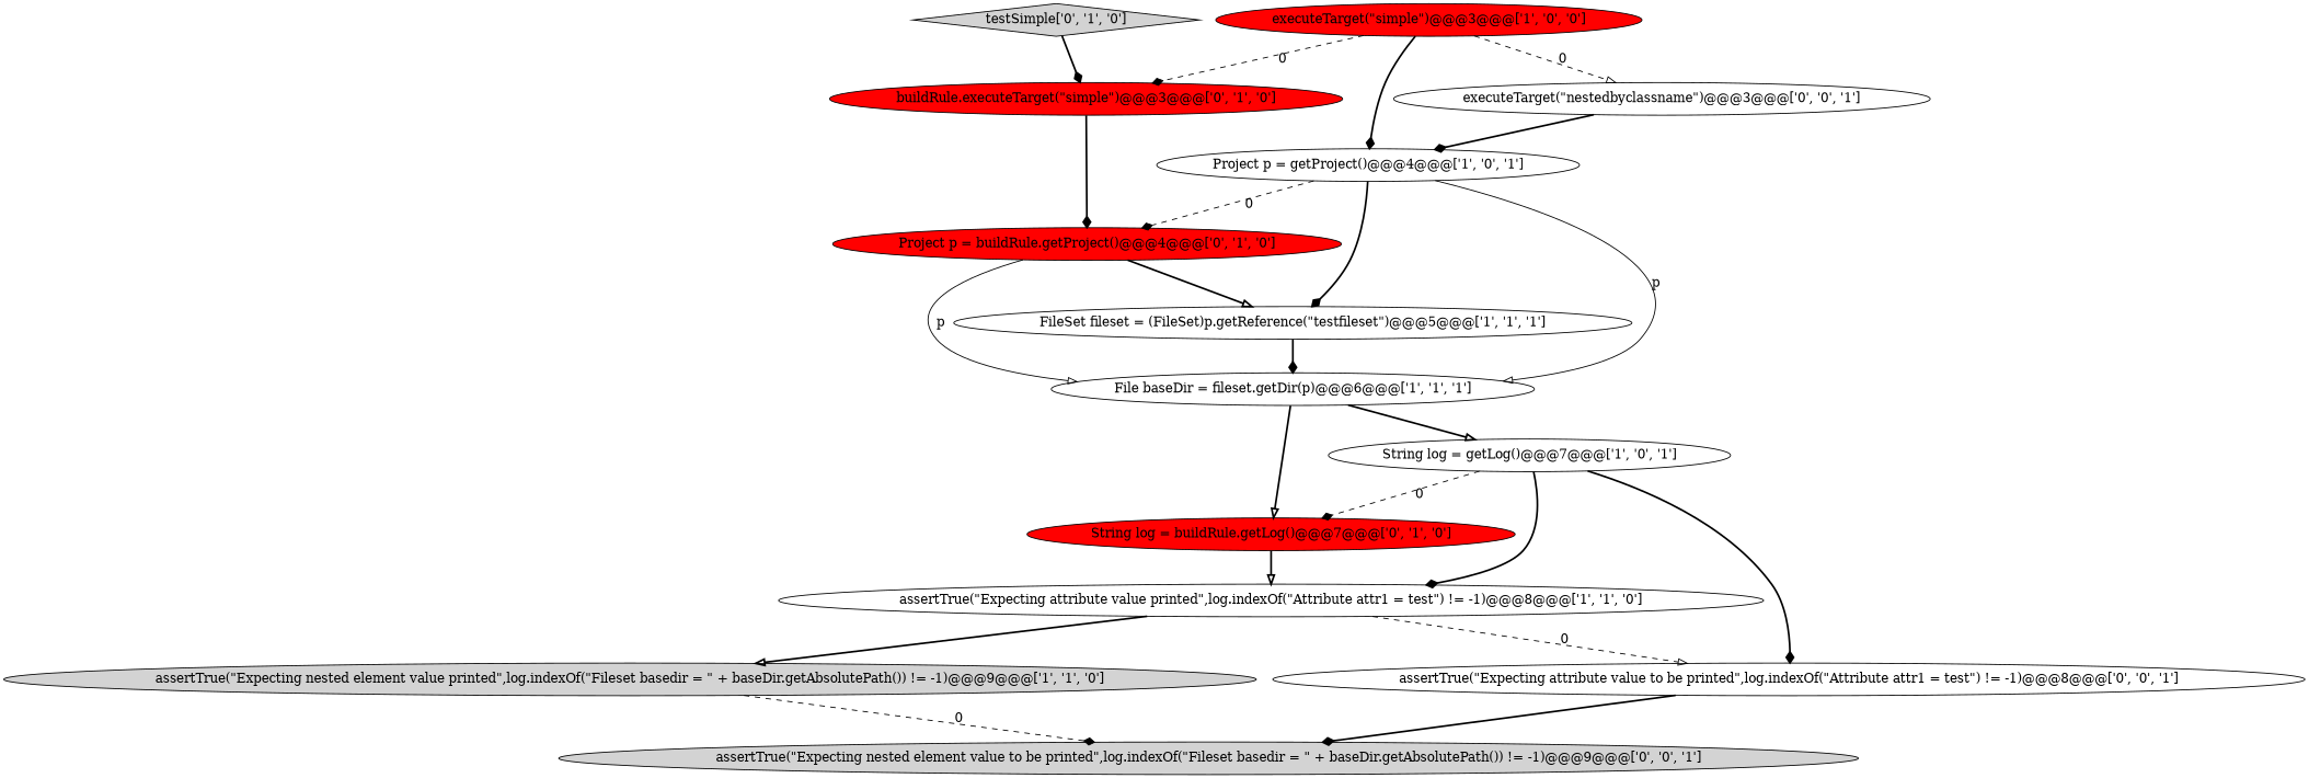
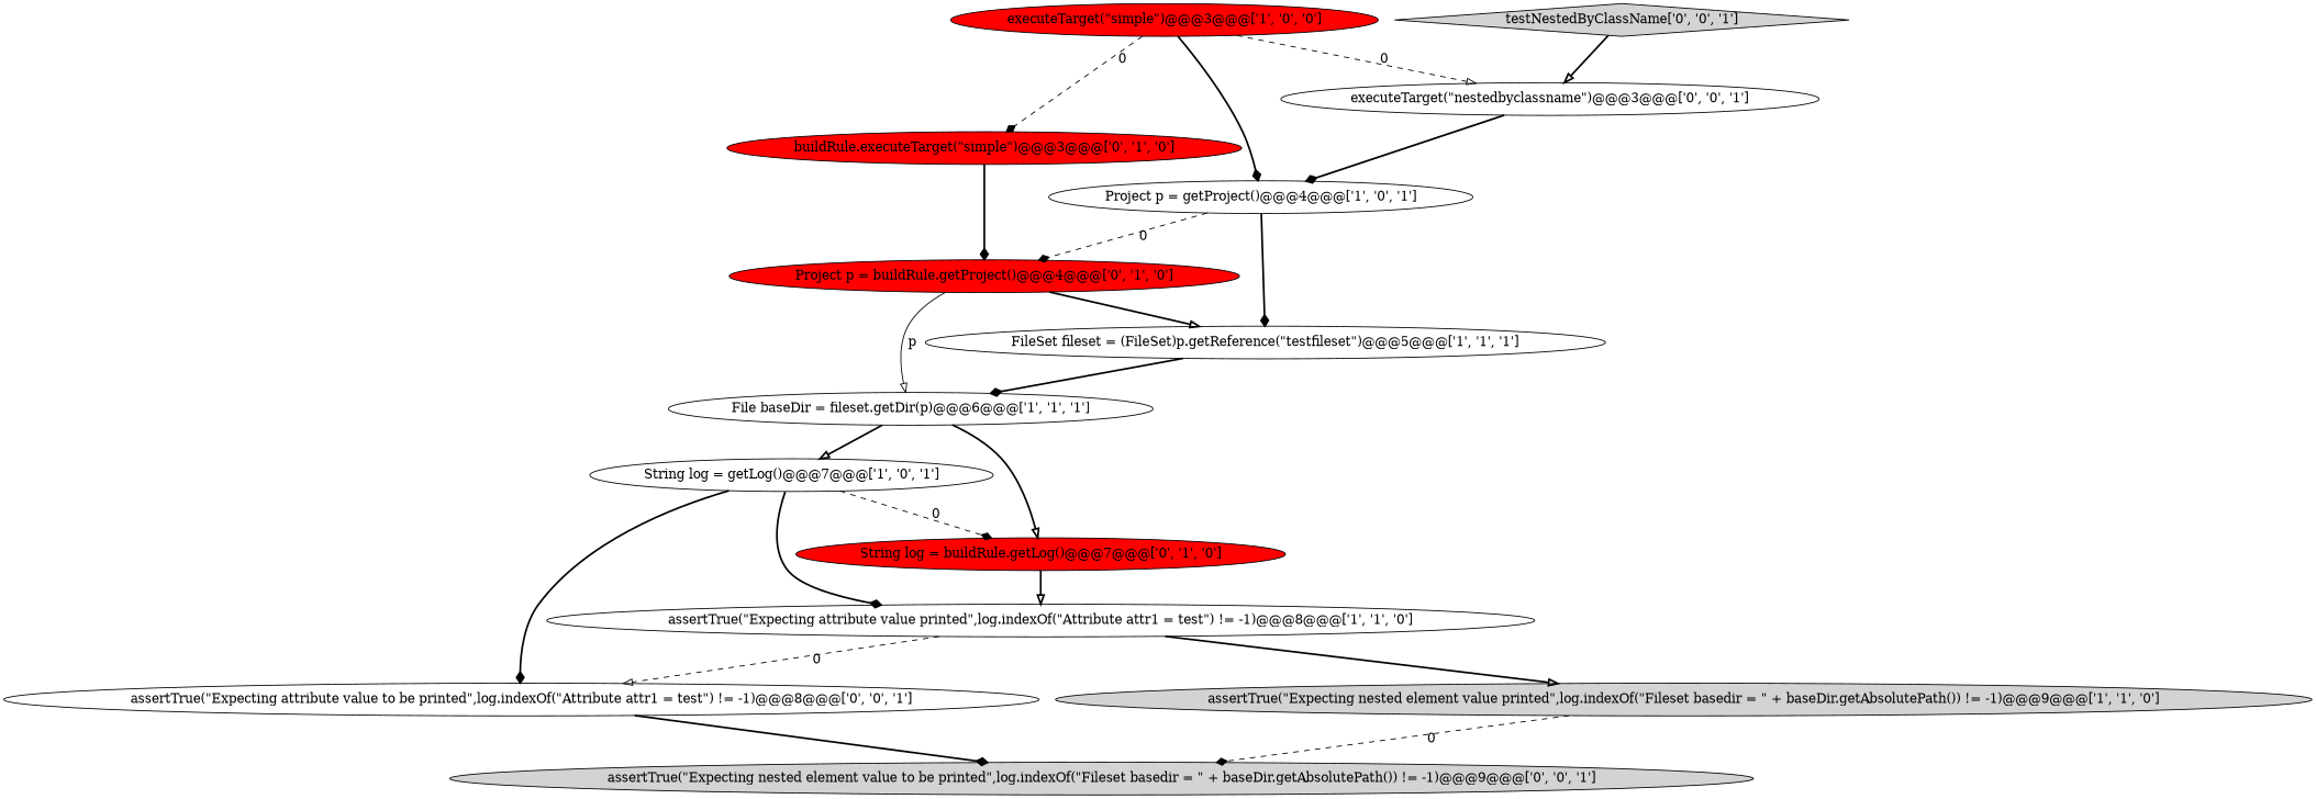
  digraph {
    node [fillcolor=white shape=ellipse style=filled]
    edge [arrowhead=diamond style=bold]
    n1 [label="assertTrue(\"Expecting attribute value printed\",log.indexOf(\"Attribute attr1 = test\") != -1)@@@8@@@['1', '1', '0']"]
    n2 [fillcolor=lightgray label="assertTrue(\"Expecting nested element value printed\",log.indexOf(\"Fileset basedir = \" + baseDir.getAbsolutePath()) != -1)@@@9@@@['1', '1', '0']"]
    n3 [label="assertTrue(\"Expecting attribute value to be printed\",log.indexOf(\"Attribute attr1 = test\") != -1)@@@8@@@['0', '0', '1']"]
    n4 [fillcolor=lightgray label="assertTrue(\"Expecting nested element value to be printed\",log.indexOf(\"Fileset basedir = \" + baseDir.getAbsolutePath()) != -1)@@@9@@@['0', '0', '1']"]
    n5 [fillcolor=red label="buildRule.executeTarget(\"simple\")@@@3@@@['0', '1', '0']"]
    n6 [fillcolor=red label="Project p = buildRule.getProject()@@@4@@@['0', '1', '0']"]
    n7 [label="File baseDir = fileset.getDir(p)@@@6@@@['1', '1', '1']"]
    n8 [label="FileSet fileset = (FileSet)p.getReference(\"testfileset\")@@@5@@@['1', '1', '1']"]
    n9 [label="Project p = getProject()@@@4@@@['1', '0', '1']"]
    n10 [label="String log = getLog()@@@7@@@['1', '0', '1']"]
    n11 [fillcolor=red label="String log = buildRule.getLog()@@@7@@@['0', '1', '0']"]
    n12 [label="executeTarget(\"nestedbyclassname\")@@@3@@@['0', '0', '1']"]
+   n13 [fillcolor=lightgray label="testNestedByClassName['0', '0', '1']" shape=diamond]
    n14 [fillcolor=red label="executeTarget(\"simple\")@@@3@@@['1', '0', '0']"]
-   n15 [fillcolor=lightgray label="testSimple['0', '1', '0']" shape=diamond]
    n1 -> n2 [arrowhead=onormal]
    n1 -> n3 [arrowhead=onormal label=0 style=dashed]
    n2 -> n4 [label=0 style=dashed]
    n3 -> n4
    n5 -> n6
    n6 -> n7 [arrowhead=onormal label=p style=solid]
    n6 -> n8 [arrowhead=onormal]
    n7 -> n10 [arrowhead=onormal]
    n7 -> n11 [arrowhead=onormal]
    n8 -> n7
    n9 -> n6 [label=0 style=dashed]
-   n9 -> n7 [arrowhead=onormal label=p style=solid]
    n9 -> n8
    n10 -> n1
    n10 -> n3
    n10 -> n11 [label=0 style=dashed]
    n11 -> n1 [arrowhead=onormal]
    n12 -> n9
+   n13 -> n12 [arrowhead=onormal]
    n14 -> n5 [label=0 style=dashed]
    n14 -> n9
    n14 -> n12 [arrowhead=onormal label=0 style=dashed]
-   n15 -> n5
  }
